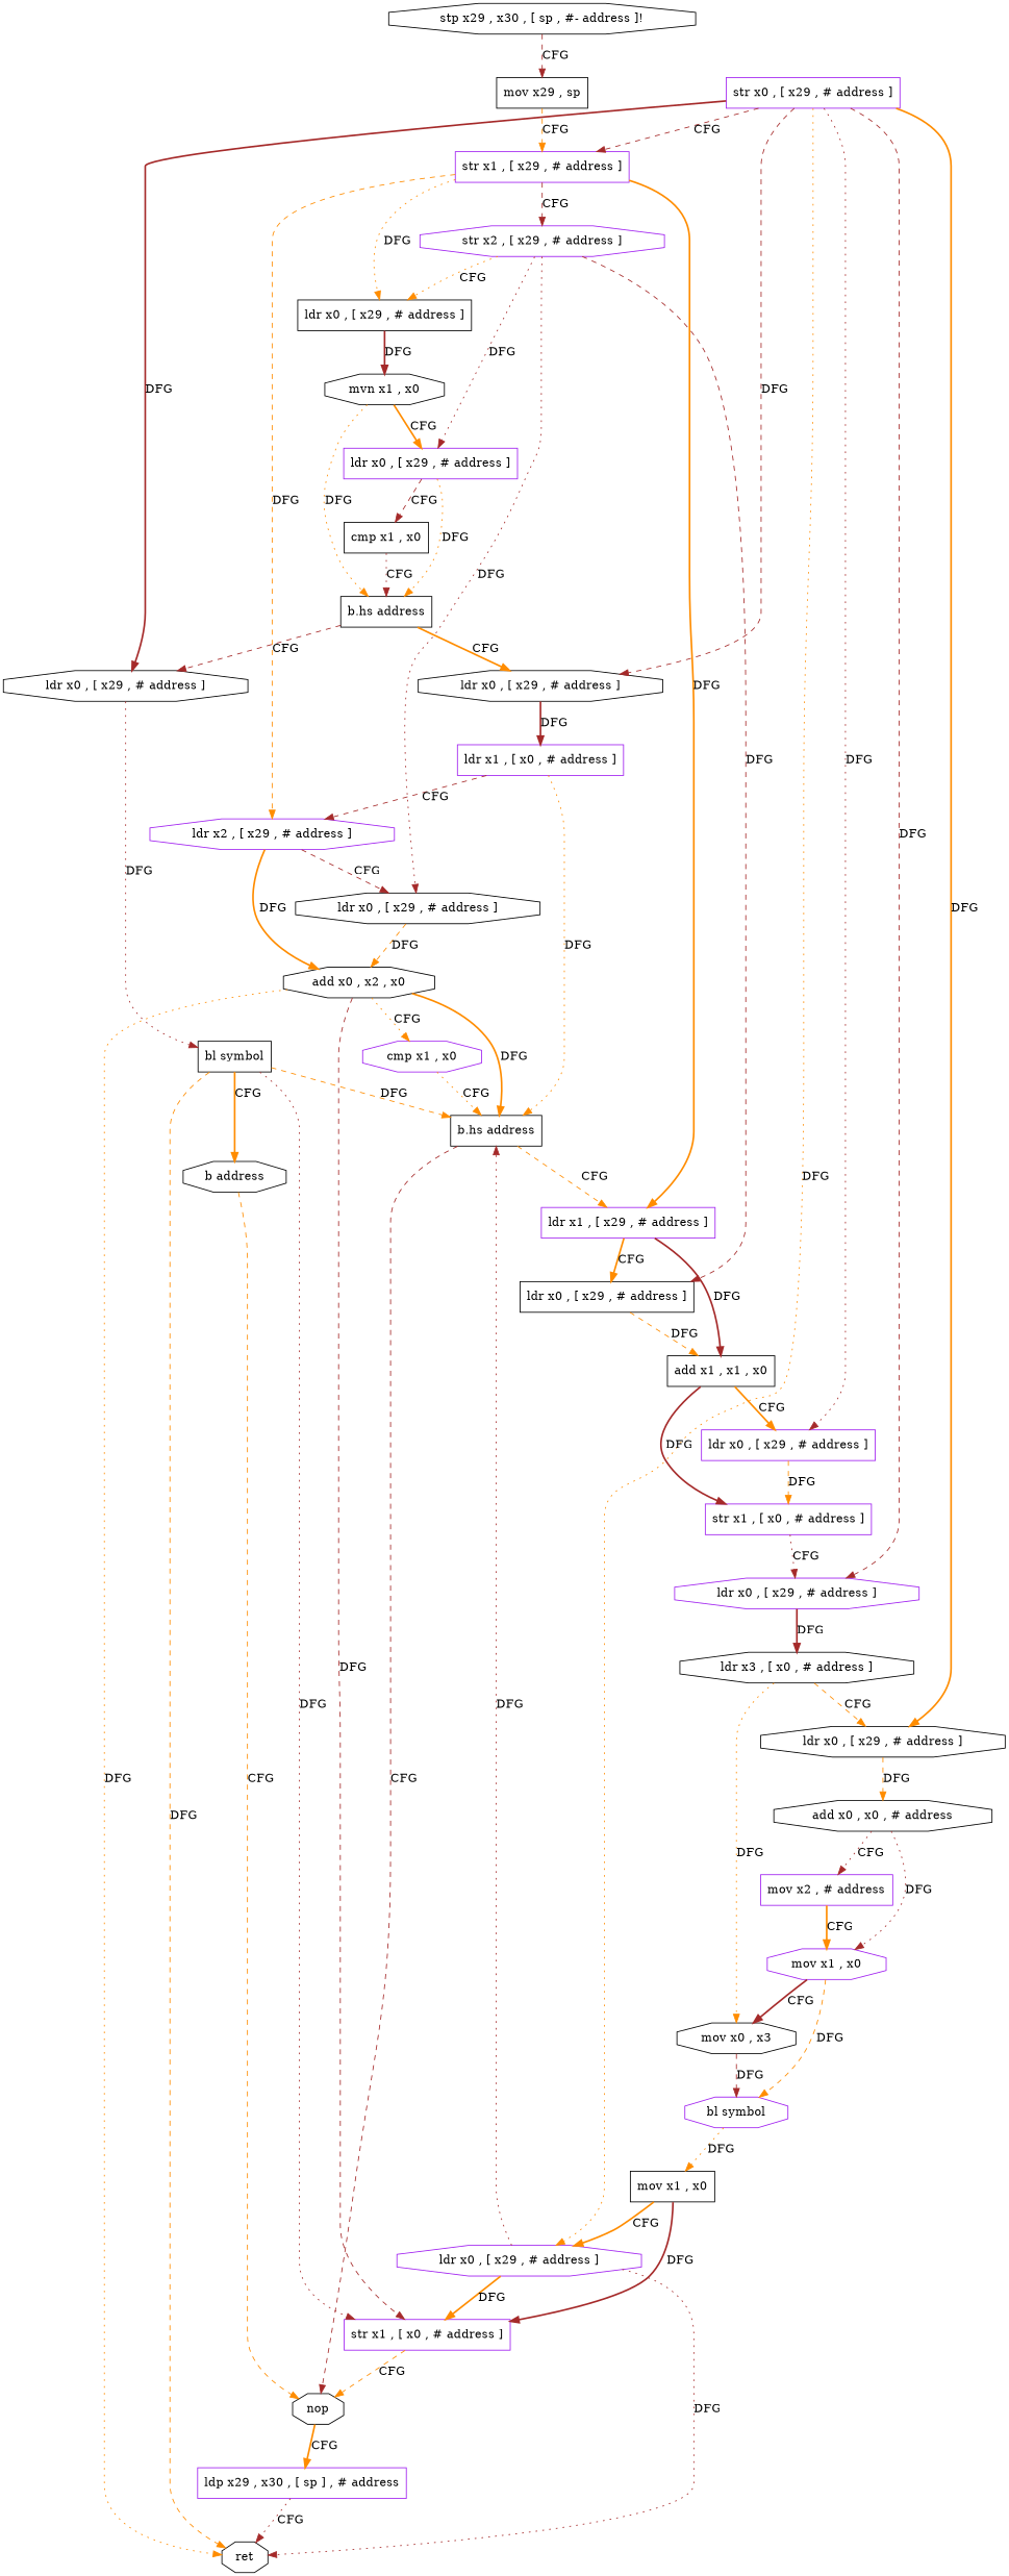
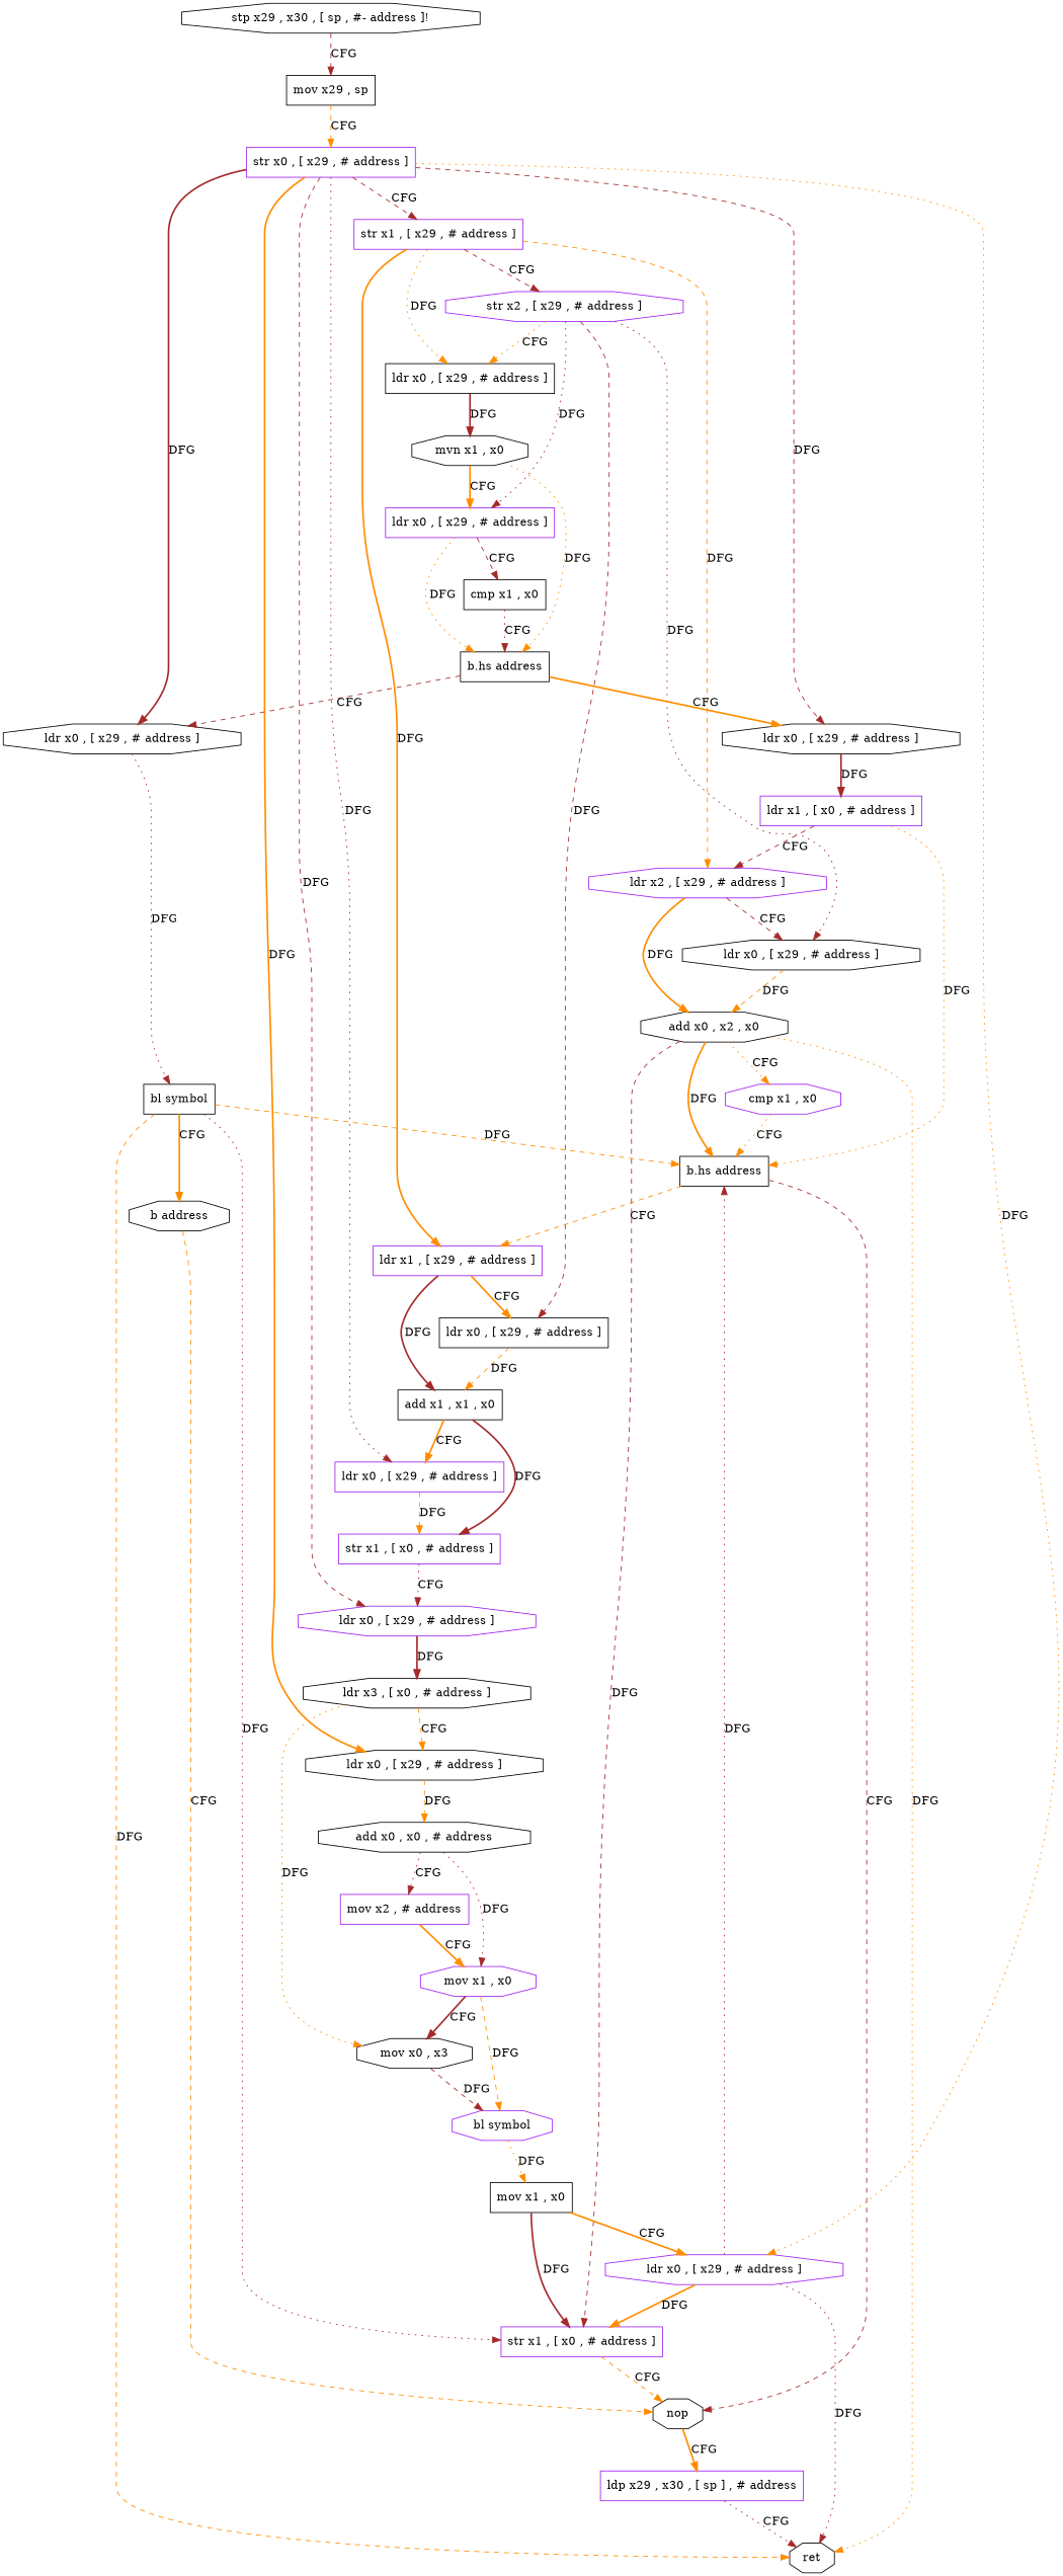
  digraph {
    node [color=black shape=octagon]
    edge [color=darkorange style=dashed]
    n1 [label="stp x29 , x30 , [ sp , #- address ]!"]
    n2 [label="mov x29 , sp" shape=box]
    n3 [color=purple label="str x0 , [ x29 , # address ]" shape=box]
    n4 [color=purple label="str x1 , [ x29 , # address ]" shape=box]
    n5 [label="ldr x0 , [ x29 , # address ]"]
    n6 [label="ldr x0 , [ x29 , # address ]"]
    n7 [color=purple label="ldr x0 , [ x29 , # address ]" shape=box]
    n8 [color=purple label="ldr x0 , [ x29 , # address ]"]
    n9 [label="ldr x0 , [ x29 , # address ]"]
    n10 [color=purple label="ldr x0 , [ x29 , # address ]"]
    n11 [color=purple label="str x2 , [ x29 , # address ]"]
    n12 [label="ldr x0 , [ x29 , # address ]" shape=box]
    n13 [color=purple label="ldr x2 , [ x29 , # address ]"]
    n14 [color=purple label="ldr x1 , [ x29 , # address ]" shape=box]
    n15 [color=purple label="ldr x1 , [ x0 , # address ]" shape=box]
    n16 [label="bl symbol" shape=box]
    n17 [color=purple label="str x1 , [ x0 , # address ]" shape=box]
    n18 [label="ldr x3 , [ x0 , # address ]"]
    n19 [label="add x0 , x0 , # address"]
    n20 [label="b.hs address" shape=box]
    n21 [label=ret]
    n22 [color=purple label="str x1 , [ x0 , # address ]" shape=box]
    n23 [color=purple label="ldr x0 , [ x29 , # address ]" shape=box]
    n24 [label="ldr x0 , [ x29 , # address ]"]
    n25 [label="ldr x0 , [ x29 , # address ]" shape=box]
    n26 [label="mvn x1 , x0"]
    n27 [label="add x0 , x2 , x0"]
    n28 [label="add x1 , x1 , x0" shape=box]
    n29 [label="b.hs address" shape=box]
    n30 [label="cmp x1 , x0" shape=box]
    n31 [label="b address"]
    n32 [label=nop]
    n33 [color=purple label="cmp x1 , x0"]
    n34 [color=purple label="ldp x29 , x30 , [ sp ] , # address" shape=box]
    n35 [label="mov x0 , x3"]
    n36 [color=purple label="bl symbol"]
    n37 [color=purple label="mov x2 , # address" shape=box]
    n38 [color=purple label="mov x1 , x0"]
    n39 [label="mov x1 , x0" shape=box]
    n1 -> n2 [color=brown label=CFG]
-   n2 -> n4 [label=CFG]
+   n2 -> n3 [label=CFG]
    n3 -> n4 [color=brown label=CFG]
    n3 -> n5 [color=brown label=DFG]
    n3 -> n6 [color=brown label=DFG style=bold]
    n3 -> n7 [color=brown label=DFG style=dotted]
    n3 -> n8 [color=brown label=DFG]
    n3 -> n9 [label=DFG style=bold]
    n3 -> n10 [label=DFG style=dotted]
    n4 -> n11 [color=brown label=CFG]
    n4 -> n12 [label=DFG style=dotted]
    n4 -> n13 [label=DFG]
    n4 -> n14 [label=DFG style=bold]
    n5 -> n15 [color=brown label=DFG style=bold]
    n6 -> n16 [color=brown label=DFG style=dotted]
    n7 -> n17 [label=DFG]
    n8 -> n18 [color=brown label=DFG style=bold]
    n9 -> n19 [label=DFG]
    n10 -> n20 [color=brown label=DFG style=dotted]
    n10 -> n21 [color=brown label=DFG style=dotted]
    n10 -> n22 [label=DFG style=bold]
    n11 -> n12 [label=CFG style=dotted]
    n11 -> n23 [color=brown label=DFG style=dotted]
    n11 -> n24 [color=brown label=DFG style=dotted]
    n11 -> n25 [color=brown label=DFG]
    n12 -> n26 [color=brown label=DFG style=bold]
    n13 -> n24 [color=brown label=CFG]
    n13 -> n27 [label=DFG style=bold]
    n14 -> n25 [label=CFG style=bold]
    n14 -> n28 [color=brown label=DFG style=bold]
    n15 -> n13 [color=brown label=CFG]
    n15 -> n20 [label=DFG style=dotted]
    n16 -> n20 [label=DFG]
    n16 -> n21 [label=DFG]
    n16 -> n22 [color=brown label=DFG style=dotted]
    n16 -> n31 [label=CFG style=bold]
    n17 -> n8 [color=brown label=CFG style=dotted]
    n18 -> n9 [label=CFG]
    n18 -> n35 [label=DFG style=dotted]
    n19 -> n37 [color=brown label=CFG style=dotted]
    n19 -> n38 [color=brown label=DFG style=dotted]
    n20 -> n14 [label=CFG]
    n20 -> n32 [color=brown label=CFG]
    n22 -> n32 [label=CFG]
    n23 -> n29 [label=DFG style=dotted]
    n23 -> n30 [color=brown label=CFG]
    n24 -> n27 [label=DFG]
    n25 -> n28 [label=DFG]
    n26 -> n23 [label=CFG style=bold]
    n26 -> n29 [label=DFG style=dotted]
    n27 -> n20 [label=DFG style=bold]
    n27 -> n21 [label=DFG style=dotted]
    n27 -> n22 [color=brown label=DFG]
    n27 -> n33 [label=CFG style=dotted]
    n28 -> n7 [label=CFG style=bold]
    n28 -> n17 [color=brown label=DFG style=bold]
    n29 -> n5 [label=CFG style=bold]
    n29 -> n6 [color=brown label=CFG]
    n30 -> n29 [color=brown label=CFG style=dotted]
    n31 -> n32 [label=CFG]
    n32 -> n34 [label=CFG style=bold]
    n33 -> n20 [label=CFG style=dotted]
    n34 -> n21 [color=brown label=CFG style=dotted]
    n35 -> n36 [color=brown label=DFG]
    n36 -> n39 [label=DFG style=dotted]
    n37 -> n38 [label=CFG style=bold]
    n38 -> n35 [color=brown label=CFG style=bold]
    n38 -> n36 [label=DFG]
    n39 -> n10 [label=CFG style=bold]
    n39 -> n22 [color=brown label=DFG style=bold]
  }
